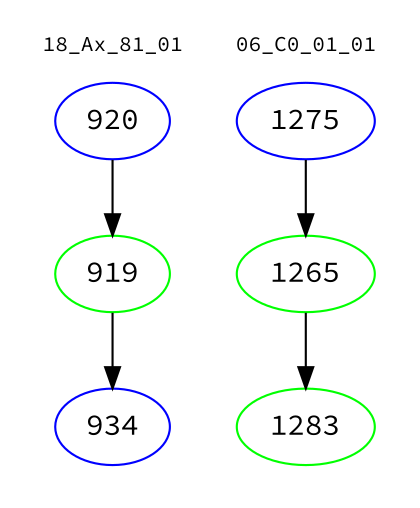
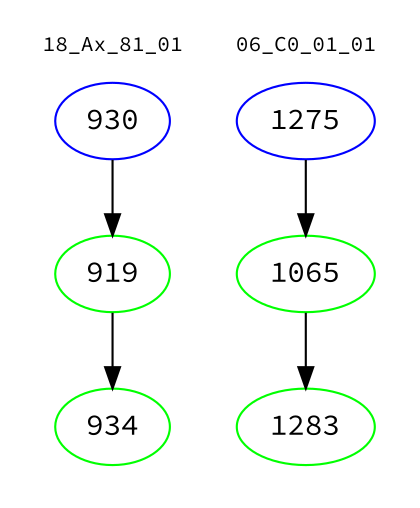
  digraph {
    fontname="Source Code Pro"
    node [color=blue fontname="Source Code Pro"]
    edge [color=black fontname="Source Code Pro"]
-   n1 [label=920]
+   n1 [label=930]
    n2 [color=green label=919]
-   n3 [label=934]
+   n3 [color=green label=934]
    n4 [label=1275]
-   n5 [color=green label=1265]
+   n5 [color=green label=1065]
    n6 [color=green label=1283]
    subgraph cluster_1 {
      color=white
      fontsize=10
      label="18_Ax_81_01"
      n1
      n2
      n3
    }
    subgraph cluster_2 {
      color=white
      fontsize=10
      label="06_C0_01_01"
      n4
      n5
      n6
    }
    n1 -> n2
    n2 -> n3
    n4 -> n5
    n5 -> n6
  }
